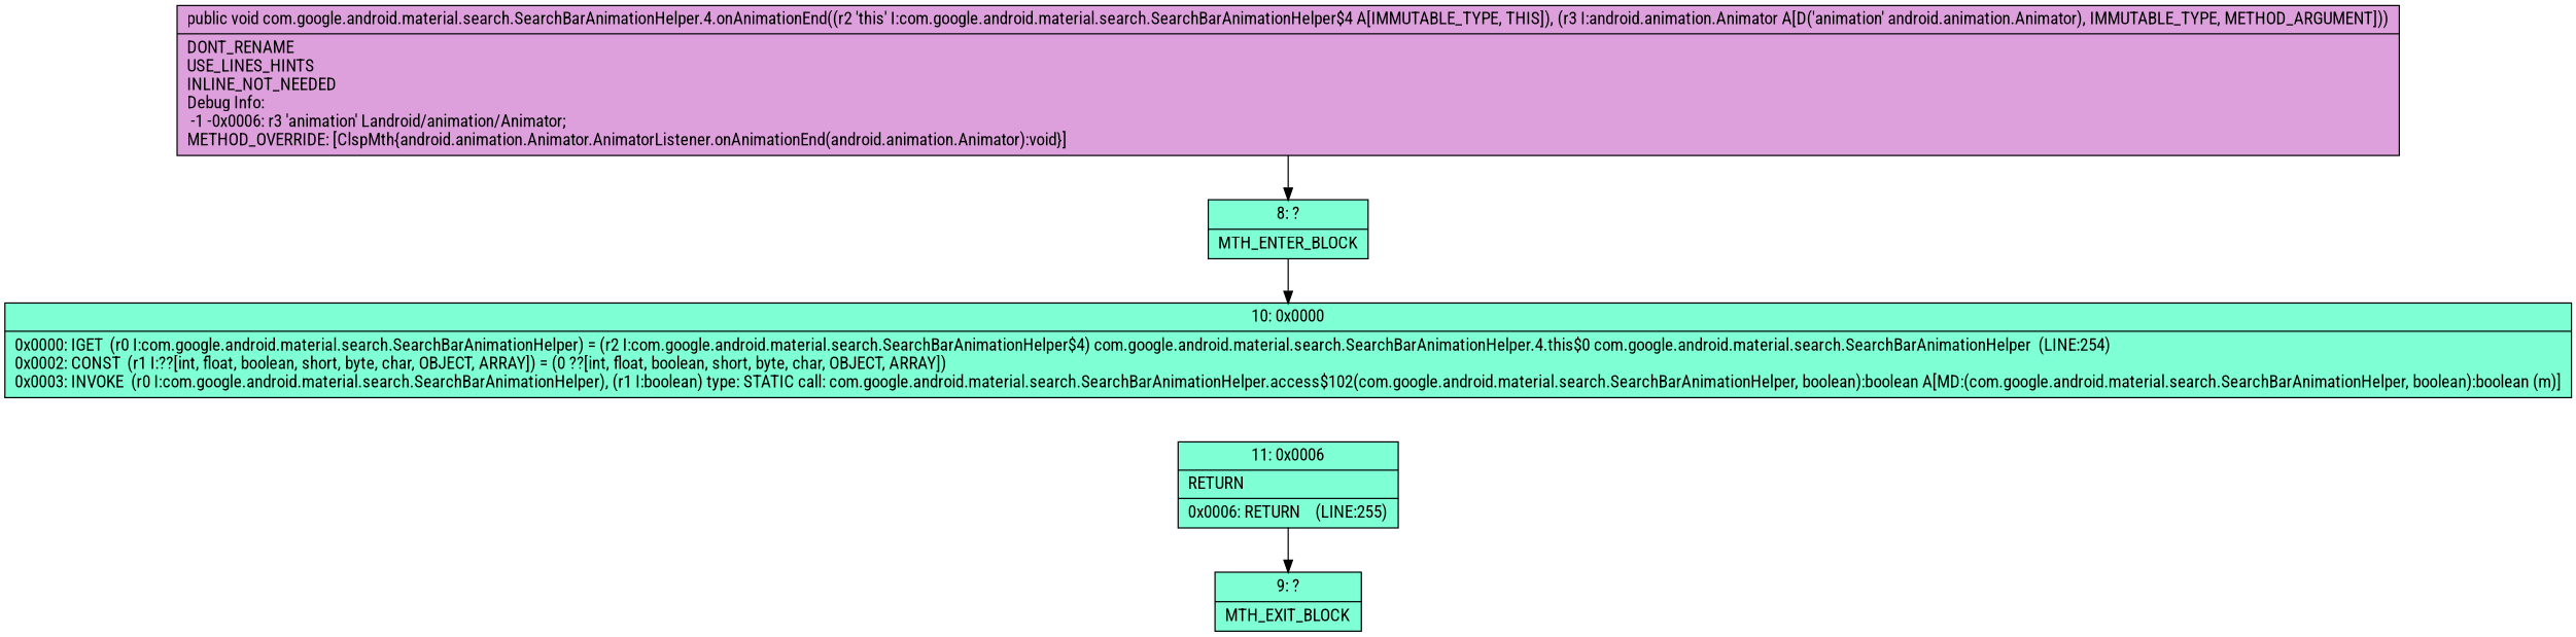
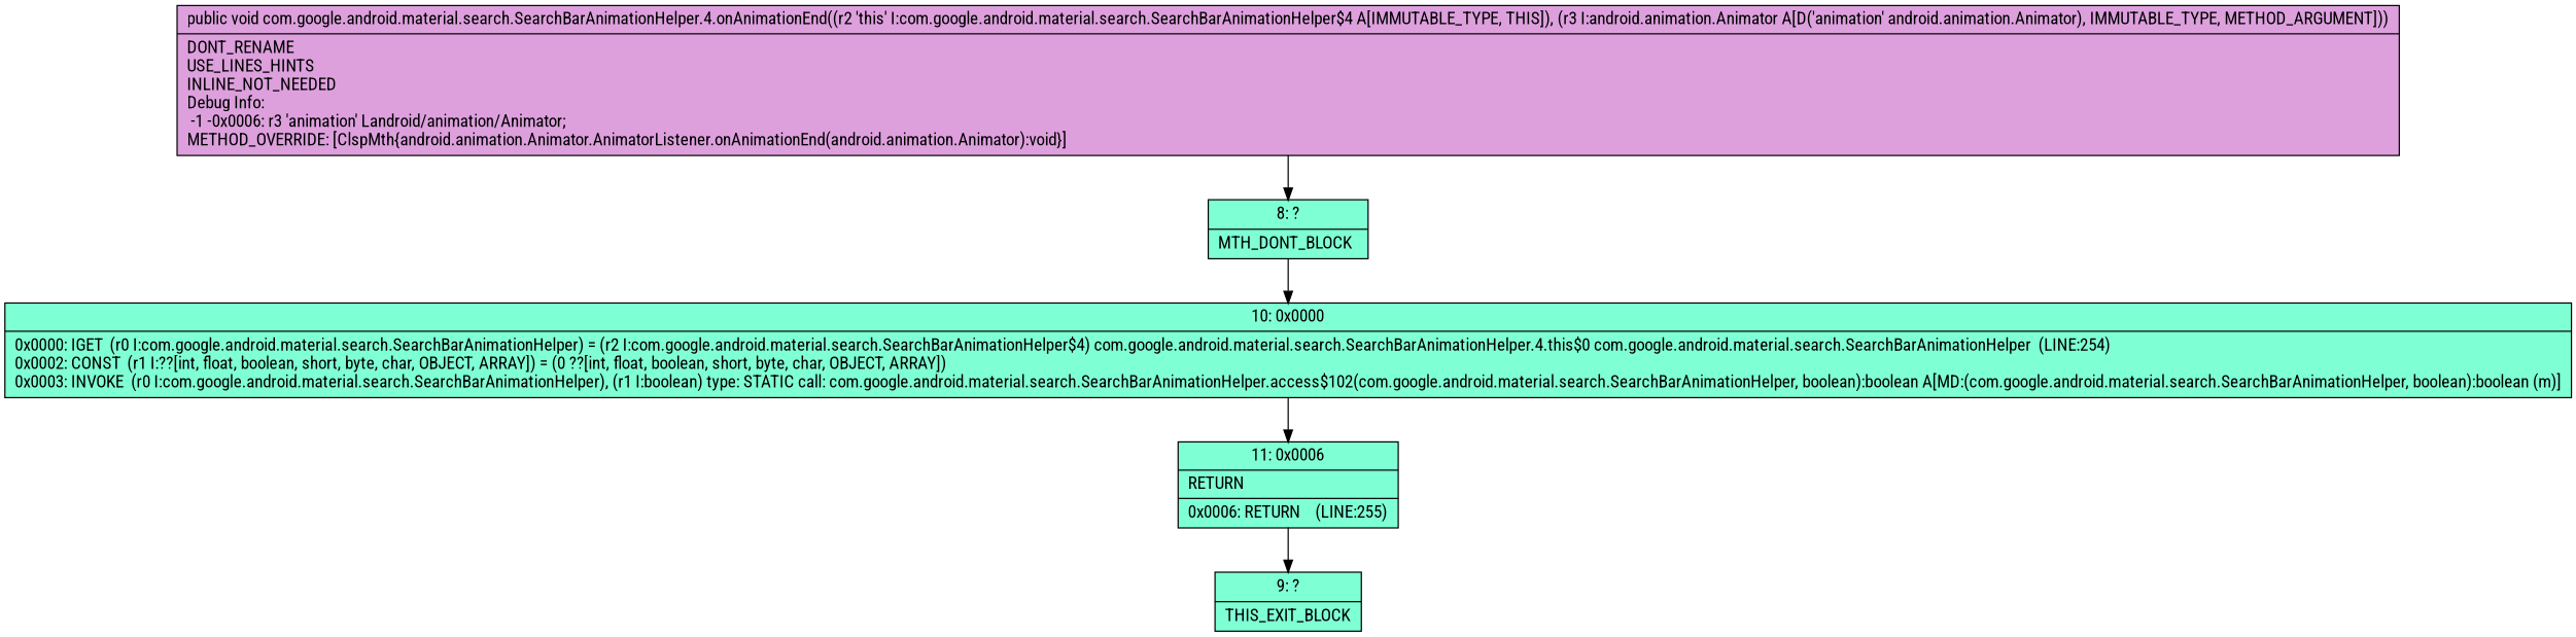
  digraph {
    fontname="Roboto Condensed"
    node [fillcolor=aquamarine fontname="Roboto Condensed" shape=record style=filled]
    edge [fontname="Roboto Condensed"]
-   n1 [label="{8\:\ ?|MTH_ENTER_BLOCK\l}"]
+   n1 [label="{8\:\ ?|MTH_DONT_BLOCK\l}"]
    n2 [label="{10\:\ 0x0000|0x0000: IGET  (r0 I:com.google.android.material.search.SearchBarAnimationHelper) = (r2 I:com.google.android.material.search.SearchBarAnimationHelper$4) com.google.android.material.search.SearchBarAnimationHelper.4.this$0 com.google.android.material.search.SearchBarAnimationHelper  (LINE:254)\l0x0002: CONST  (r1 I:??[int, float, boolean, short, byte, char, OBJECT, ARRAY]) = (0 ??[int, float, boolean, short, byte, char, OBJECT, ARRAY]) \l0x0003: INVOKE  (r0 I:com.google.android.material.search.SearchBarAnimationHelper), (r1 I:boolean) type: STATIC call: com.google.android.material.search.SearchBarAnimationHelper.access$102(com.google.android.material.search.SearchBarAnimationHelper, boolean):boolean A[MD:(com.google.android.material.search.SearchBarAnimationHelper, boolean):boolean (m)]\l}"]
    n3 [label="{11\:\ 0x0006|RETURN\l|0x0006: RETURN    (LINE:255)\l}"]
-   n4 [label="{9\:\ ?|MTH_EXIT_BLOCK\l}"]
+   n4 [label="{9\:\ ?|THIS_EXIT_BLOCK\l}"]
    n5 [fillcolor=plum label="{public void com.google.android.material.search.SearchBarAnimationHelper.4.onAnimationEnd((r2 'this' I:com.google.android.material.search.SearchBarAnimationHelper$4 A[IMMUTABLE_TYPE, THIS]), (r3 I:android.animation.Animator A[D('animation' android.animation.Animator), IMMUTABLE_TYPE, METHOD_ARGUMENT]))  | DONT_RENAME\lUSE_LINES_HINTS\lINLINE_NOT_NEEDED\lDebug Info:\l  \-1 \-0x0006: r3 'animation' Landroid\/animation\/Animator;\lMETHOD_OVERRIDE: [ClspMth\{android.animation.Animator.AnimatorListener.onAnimationEnd(android.animation.Animator):void\}]\l}"]
    n1 -> n2
+   n2 -> n3
    n3 -> n4
    n5 -> n1
  }
